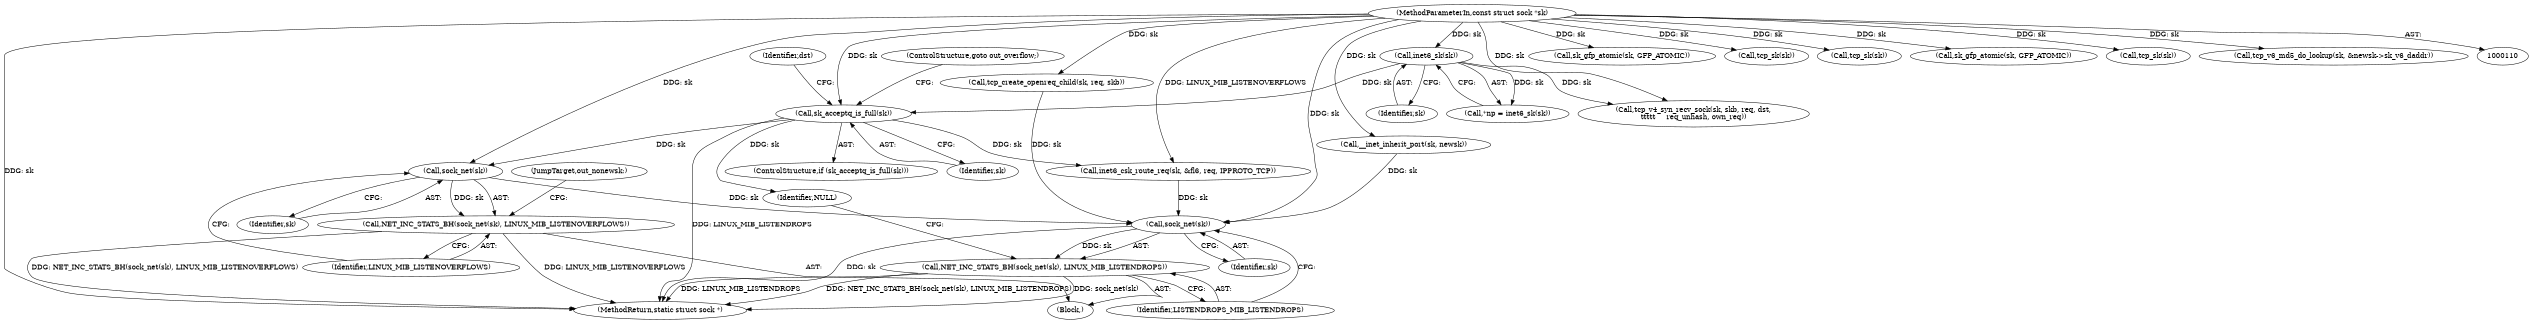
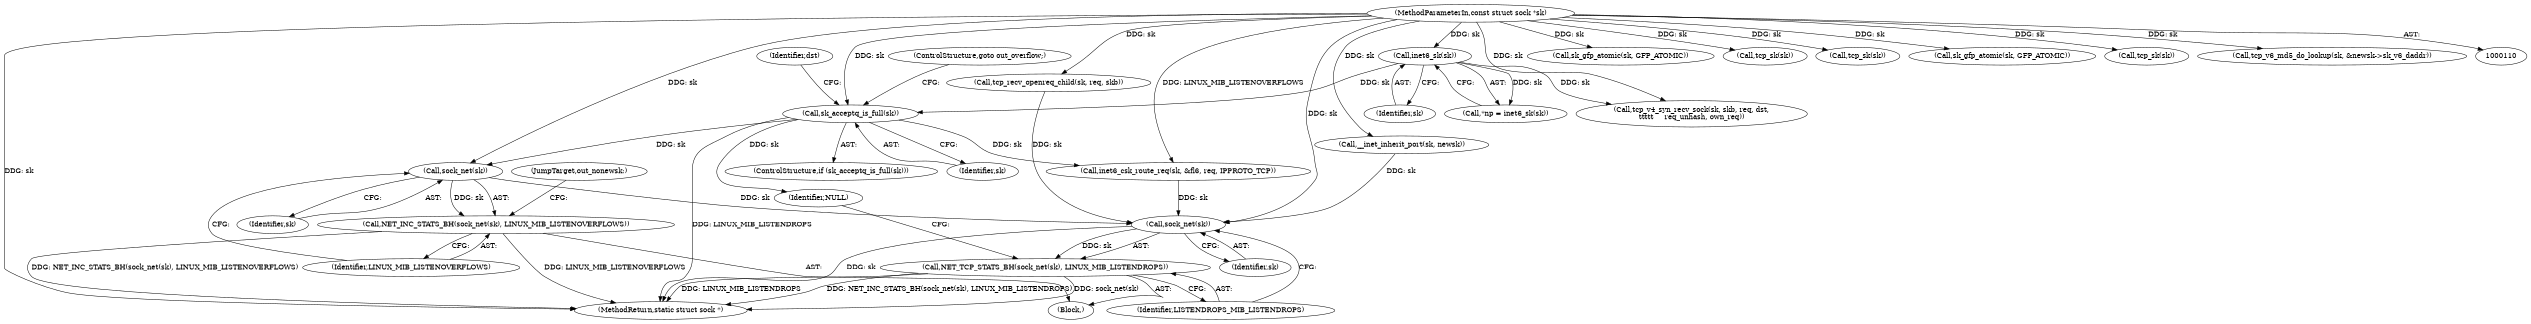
  digraph {
    n1 [label="(Call,sock_net(sk))"]
    n2 [label="(Call,NET_INC_STATS_BH(sock_net(sk), LINUX_MIB_LISTENOVERFLOWS))"]
    n3 [label="(Call,sock_net(sk))"]
    n4 [label="(Identifier,sk)"]
    n5 [label="(MethodReturn,static struct sock *)"]
    n6 [label="(Identifier,LINUX_MIB_LISTENOVERFLOWS)"]
    n7 [label="(Block,)"]
-   n8 [label="(Call,NET_INC_STATS_BH(sock_net(sk), LINUX_MIB_LISTENDROPS))"]
+   n8 [label="(Call,NET_TCP_STATS_BH(sock_net(sk), LINUX_MIB_LISTENDROPS))"]
    n9 [label="(Identifier,sk)"]
    n10 [label="(Call,sk_acceptq_is_full(sk))"]
    n11 [label="(ControlStructure,if (sk_acceptq_is_full(sk)))"]
    n12 [label="(Identifier,sk)"]
    n13 [label="(Call,inet6_csk_route_req(sk, &fl6, req, IPPROTO_TCP))"]
    n14 [label="(Identifier,NULL)"]
-   n15 [label="(Call,tcp_create_openreq_child(sk, req, skb))"]
+   n15 [label="(Call,tcp_recv_openreq_child(sk, req, skb))"]
    n16 [label="(Call,inet6_sk(sk))"]
    n17 [label="(Call,tcp_v4_syn_recv_sock(sk, skb, req, dst,\n\t\t\t\t\t     req_unhash, own_req))"]
    n18 [label="(Identifier,sk)"]
    n19 [label="(Call,*np = inet6_sk(sk))"]
    n20 [label="(MethodParameterIn,const struct sock *sk)"]
    n21 [label="(Call,sk_gfp_atomic(sk, GFP_ATOMIC))"]
    n22 [label="(Call,tcp_sk(sk))"]
    n23 [label="(Call,tcp_sk(sk))"]
    n24 [label="(Call,sk_gfp_atomic(sk, GFP_ATOMIC))"]
    n25 [label="(Call,tcp_sk(sk))"]
    n26 [label="(Call,tcp_v6_md5_do_lookup(sk, &newsk->sk_v6_daddr))"]
    n27 [label="(Call,__inet_inherit_port(sk, newsk))"]
    1000110
    n29 [label="(Identifier,LISTENDROPS_MIB_LISTENDROPS)"]
    n30 [label="(ControlStructure,goto out_overflow;)"]
    n31 [label="(Identifier,dst)"]
    n32 [label="(JumpTarget,out_nonewsk:)"]
    n1 -> n2 [label="AST: "]
    n1 -> n2 [label="DDG: sk"]
    n1 -> n3 [label="DDG: sk"]
    n1 -> n4 [label="CFG: "]
    n2 -> n5 [label="DDG: NET_INC_STATS_BH(sock_net(sk), LINUX_MIB_LISTENOVERFLOWS)"]
    n2 -> n5 [label="DDG: LINUX_MIB_LISTENOVERFLOWS"]
    n2 -> n6 [label="CFG: "]
    n2 -> n7 [label="AST: "]
    n3 -> n5 [label="DDG: sk"]
    n3 -> n8 [label="AST: "]
    n3 -> n8 [label="DDG: sk"]
    n3 -> n9 [label="CFG: "]
    n4 -> n1 [label="AST: "]
    n6 -> n1 [label="CFG: "]
    n6 -> n2 [label="AST: "]
    n8 -> n5 [label="DDG: NET_INC_STATS_BH(sock_net(sk), LINUX_MIB_LISTENDROPS)"]
    n8 -> n5 [label="DDG: sock_net(sk)"]
    n8 -> n5 [label="DDG: LINUX_MIB_LISTENDROPS"]
    n8 -> n7 [label="AST: "]
    n8 -> n29 [label="CFG: "]
    n9 -> n3 [label="AST: "]
    n10 -> n1 [label="DDG: sk"]
    n10 -> n5 [label="DDG: LINUX_MIB_LISTENDROPS"]
    n10 -> n11 [label="AST: "]
    n10 -> n12 [label="CFG: "]
    n10 -> n13 [label="DDG: sk"]
    n10 -> n14 [label="DDG: sk"]
    n12 -> n10 [label="AST: "]
    n13 -> n3 [label="DDG: sk"]
    n14 -> n8 [label="CFG: "]
    n15 -> n3 [label="DDG: sk"]
    n16 -> n10 [label="DDG: sk"]
    n16 -> n17 [label="DDG: sk"]
    n16 -> n18 [label="CFG: "]
    n16 -> n19 [label="AST: "]
    n16 -> n19 [label="DDG: sk"]
    n18 -> n16 [label="AST: "]
    n19 -> n16 [label="CFG: "]
    n20 -> n1 [label="DDG: sk"]
    n20 -> n3 [label="DDG: sk"]
    n20 -> n5 [label="DDG: sk"]
    n20 -> n10 [label="DDG: sk"]
    n20 -> n13 [label="DDG: LINUX_MIB_LISTENOVERFLOWS"]
    n20 -> n15 [label="DDG: sk"]
    n20 -> n16 [label="DDG: sk"]
    n20 -> n17 [label="DDG: sk"]
    n20 -> n21 [label="DDG: sk"]
    n20 -> n22 [label="DDG: sk"]
    n20 -> n23 [label="DDG: sk"]
    n20 -> n24 [label="DDG: sk"]
    n20 -> n25 [label="DDG: sk"]
    n20 -> n26 [label="DDG: sk"]
    n20 -> n27 [label="DDG: sk"]
    n20 -> 1000110 [label="AST: "]
    n27 -> n3 [label="DDG: sk"]
    n29 -> n3 [label="CFG: "]
    n29 -> n8 [label="AST: "]
    n30 -> n10 [label="CFG: "]
    n31 -> n10 [label="CFG: "]
    n32 -> n2 [label="CFG: "]
  }
